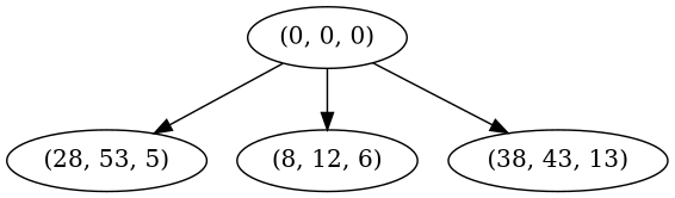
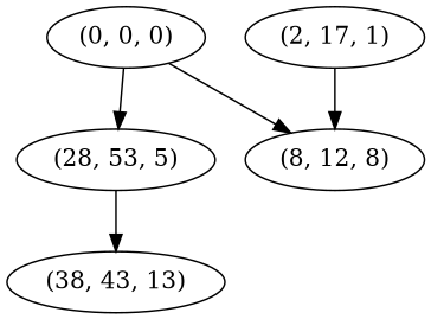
  digraph {
    fontname="DejaVu Serif"
    node [fontname="DejaVu Serif"]
    edge [fontname="DejaVu Serif"]
    "(0, 0, 0)"
    "(28, 53, 5)"
-   "(8, 12, 6)"
+   "(8, 12, 6)" [label="(8, 12, 8)"]
+   "(2, 17, 1)"
    n5 [label="(38, 43, 13)"]
    "(0, 0, 0)" -> "(28, 53, 5)"
    "(0, 0, 0)" -> "(8, 12, 6)"
-   "(0, 0, 0)" -> n5
+   "(28, 53, 5)" -> n5
+   "(2, 17, 1)" -> "(8, 12, 6)"
  }
